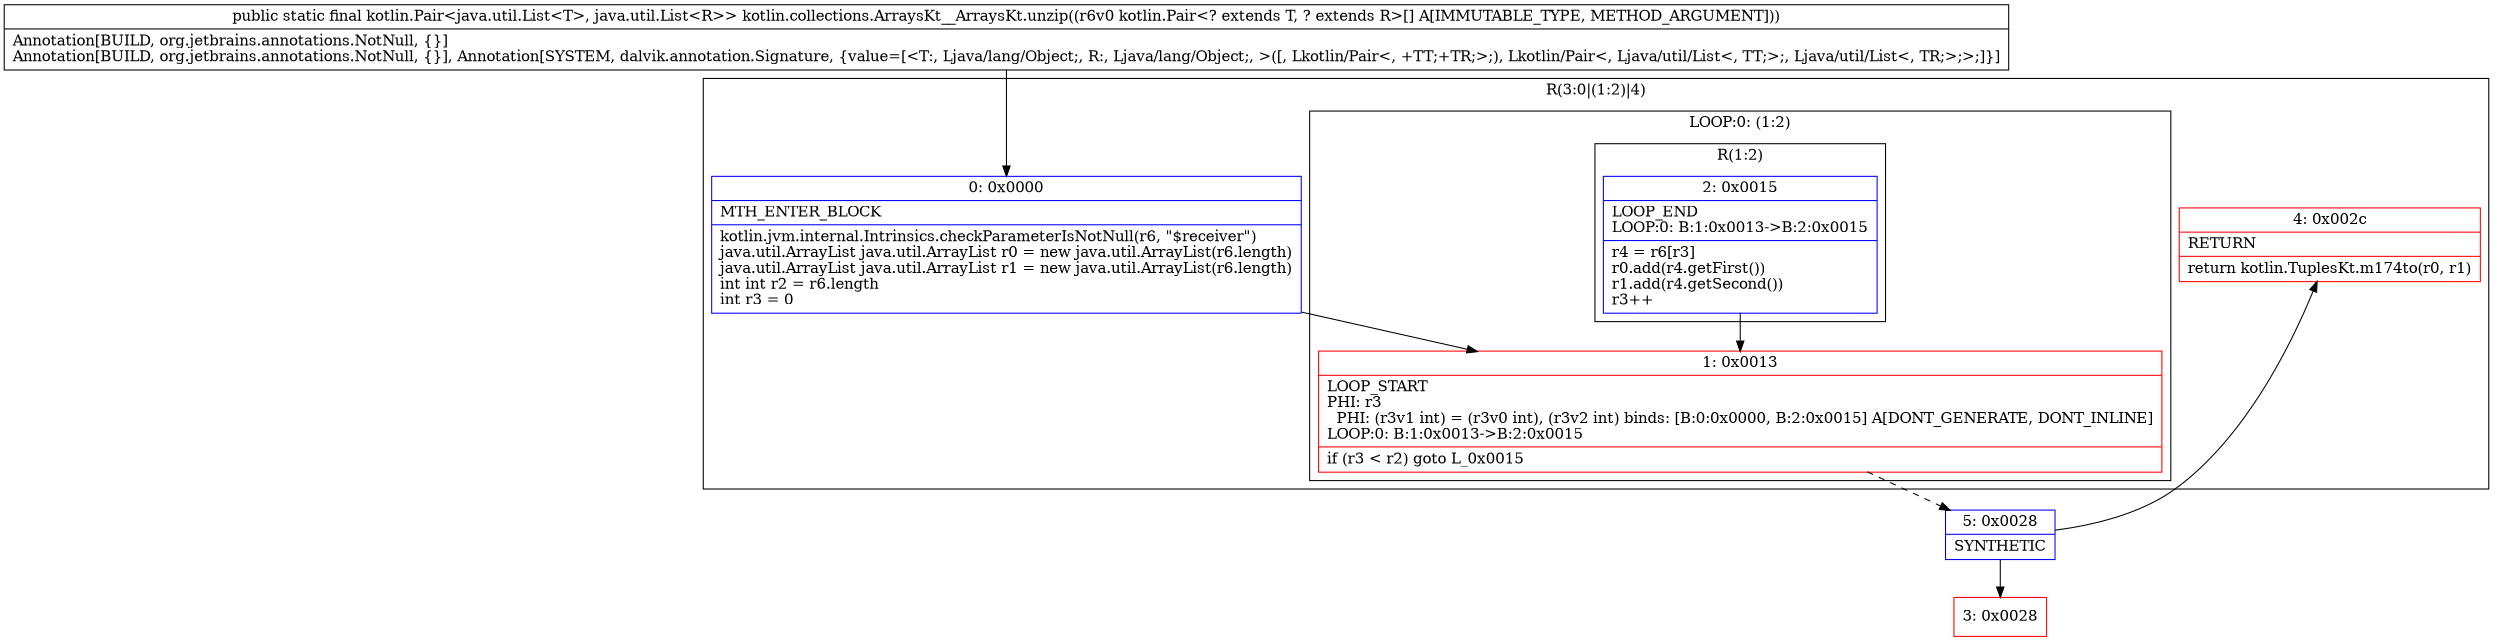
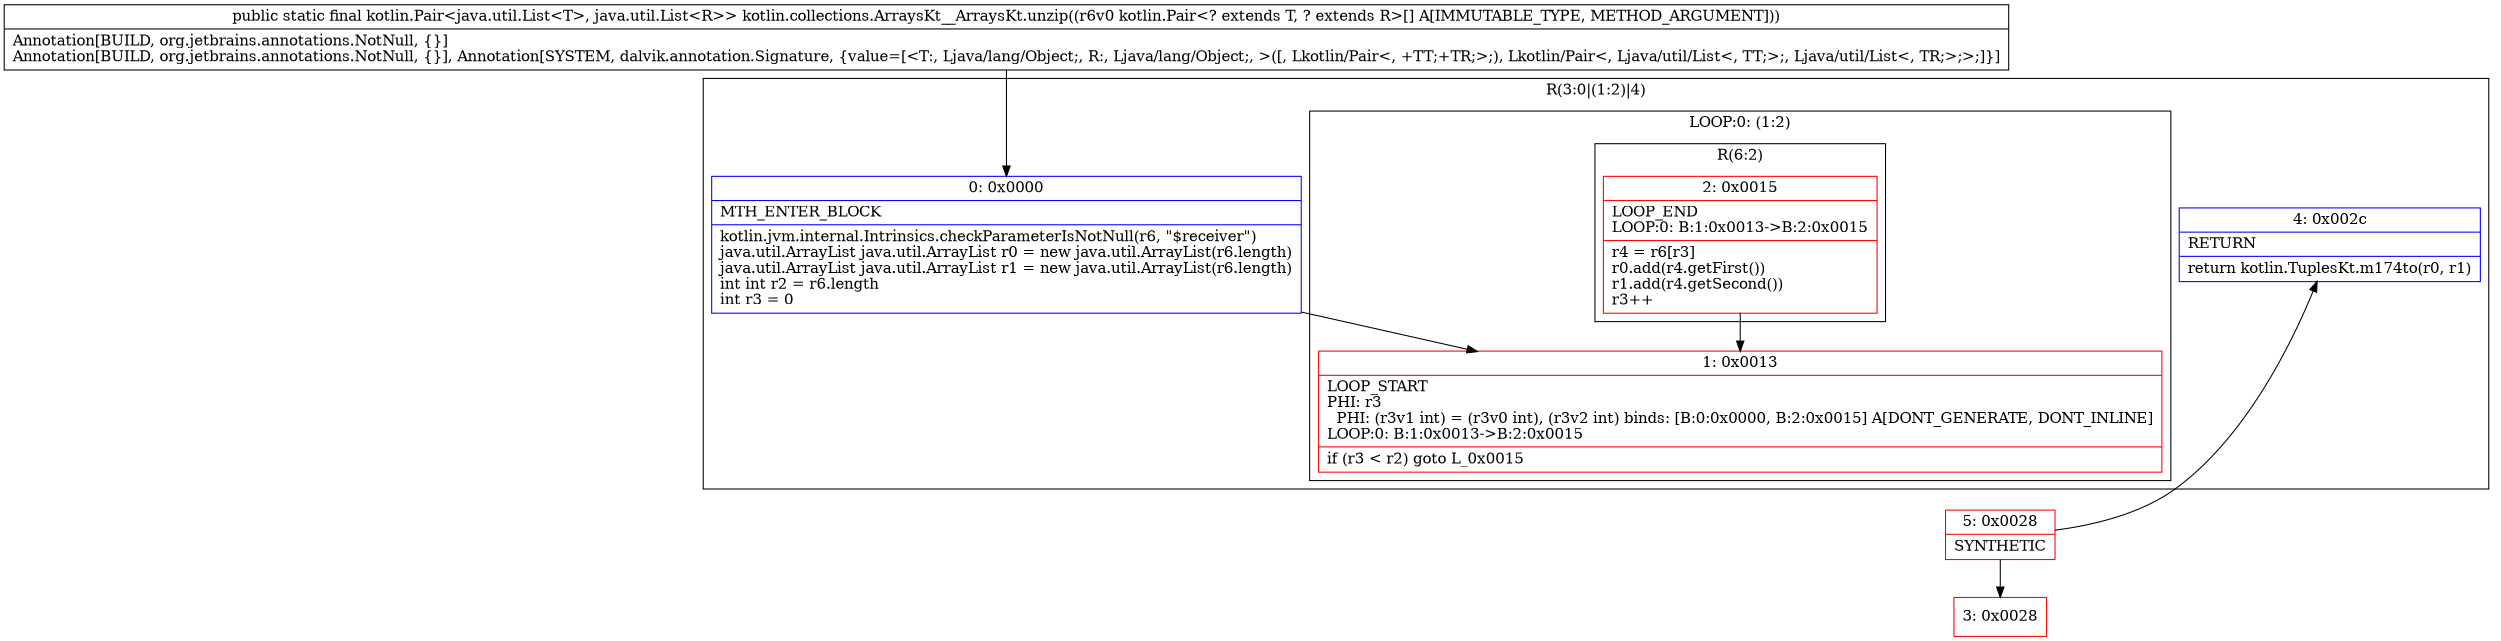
  digraph {
    node [color=blue shape=record]
-   n1 [label="{2\:\ 0x0015|LOOP_END\lLOOP:0: B:1:0x0013\-\>B:2:0x0015\l|r4 = r6[r3]\lr0.add(r4.getFirst())\lr1.add(r4.getSecond())\lr3++\l}"]
+   n1 [color=red label="{2\:\ 0x0015|LOOP_END\lLOOP:0: B:1:0x0013\-\>B:2:0x0015\l|r4 = r6[r3]\lr0.add(r4.getFirst())\lr1.add(r4.getSecond())\lr3++\l}"]
    n2 [color=red label="{1\:\ 0x0013|LOOP_START\lPHI: r3 \l  PHI: (r3v1 int) = (r3v0 int), (r3v2 int) binds: [B:0:0x0000, B:2:0x0015] A[DONT_GENERATE, DONT_INLINE]\lLOOP:0: B:1:0x0013\-\>B:2:0x0015\l|if (r3 \< r2) goto L_0x0015\l}"]
    n3 [label="{0\:\ 0x0000|MTH_ENTER_BLOCK\l|kotlin.jvm.internal.Intrinsics.checkParameterIsNotNull(r6, \"$receiver\")\ljava.util.ArrayList java.util.ArrayList r0 = new java.util.ArrayList(r6.length)\ljava.util.ArrayList java.util.ArrayList r1 = new java.util.ArrayList(r6.length)\lint int r2 = r6.length\lint r3 = 0\l}"]
-   n4 [color=red label="{4\:\ 0x002c|RETURN\l|return kotlin.TuplesKt.m174to(r0, r1)\l}"]
-   n5 [label="{5\:\ 0x0028|SYNTHETIC\l}"]
+   n4 [label="{4\:\ 0x002c|RETURN\l|return kotlin.TuplesKt.m174to(r0, r1)\l}"]
+   n5 [color=red label="{5\:\ 0x0028|SYNTHETIC\l}"]
    n6 [color=red label="{3\:\ 0x0028}"]
    n7 [label="{public static final kotlin.Pair\<java.util.List\<T\>, java.util.List\<R\>\> kotlin.collections.ArraysKt__ArraysKt.unzip((r6v0 kotlin.Pair\<? extends T, ? extends R\>[] A[IMMUTABLE_TYPE, METHOD_ARGUMENT]))  | Annotation[BUILD, org.jetbrains.annotations.NotNull, \{\}]\lAnnotation[BUILD, org.jetbrains.annotations.NotNull, \{\}], Annotation[SYSTEM, dalvik.annotation.Signature, \{value=[\<T:, Ljava\/lang\/Object;, R:, Ljava\/lang\/Object;, \>([, Lkotlin\/Pair\<, +TT;+TR;\>;), Lkotlin\/Pair\<, Ljava\/util\/List\<, TT;\>;, Ljava\/util\/List\<, TR;\>;\>;]\}]\l}" color=""]
    subgraph cluster_1 {
      label="R(3:0|(1:2)|4)"
      n3
      n4
      subgraph cluster_2 {
        label="LOOP:0: (1:2)"
        n2
        subgraph cluster_3 {
-         label="R(1:2)"
+         label="R(6:2)"
          n1
        }
      }
    }
    n1 -> n2
-   n2 -> n5 [style=dashed]
    n3 -> n2
    n5 -> n4
    n5 -> n6
    n7 -> n3
  }
